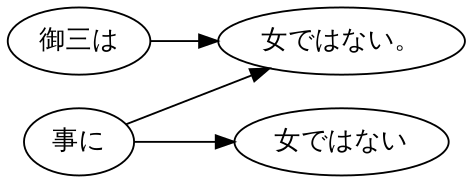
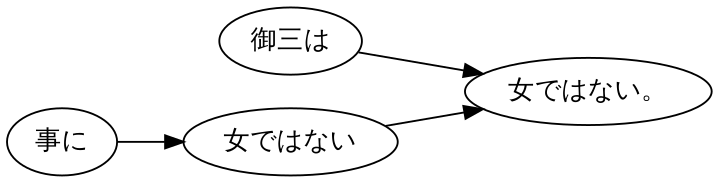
  digraph {
    rankdir=LR
    n1 [label="御三は"]
    n2 [label="女ではない。"]
    n3 [label="事に"]
    n4 [label="女ではない"]
    n1 -> n2
    n3 -> n4
-   n3 -> n2
+   n4 -> n2
  }
